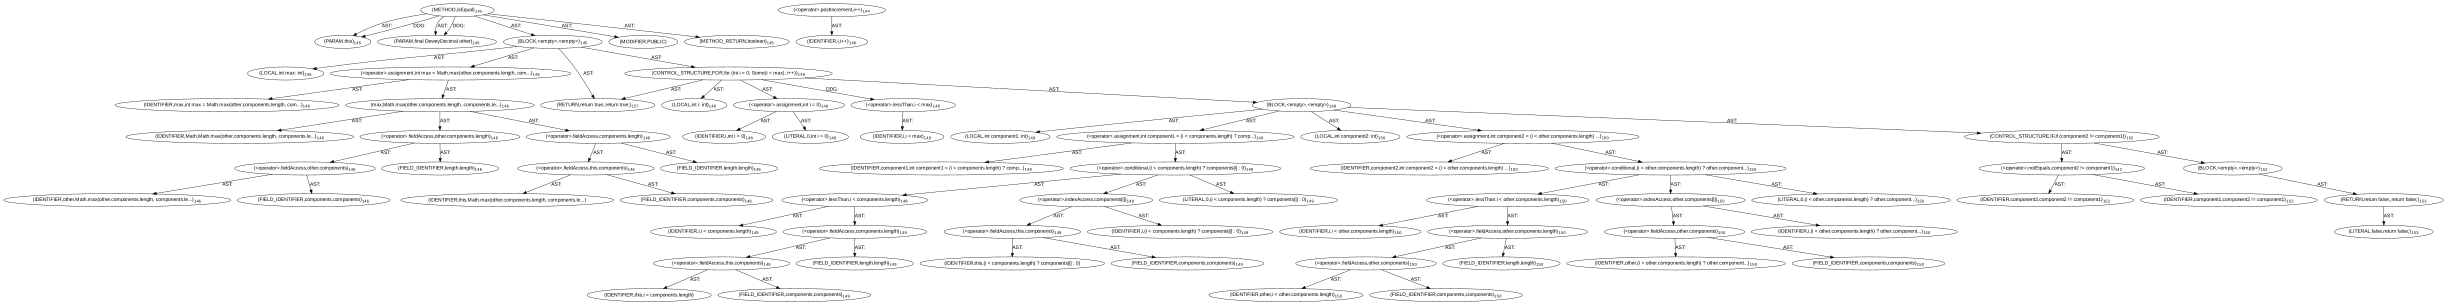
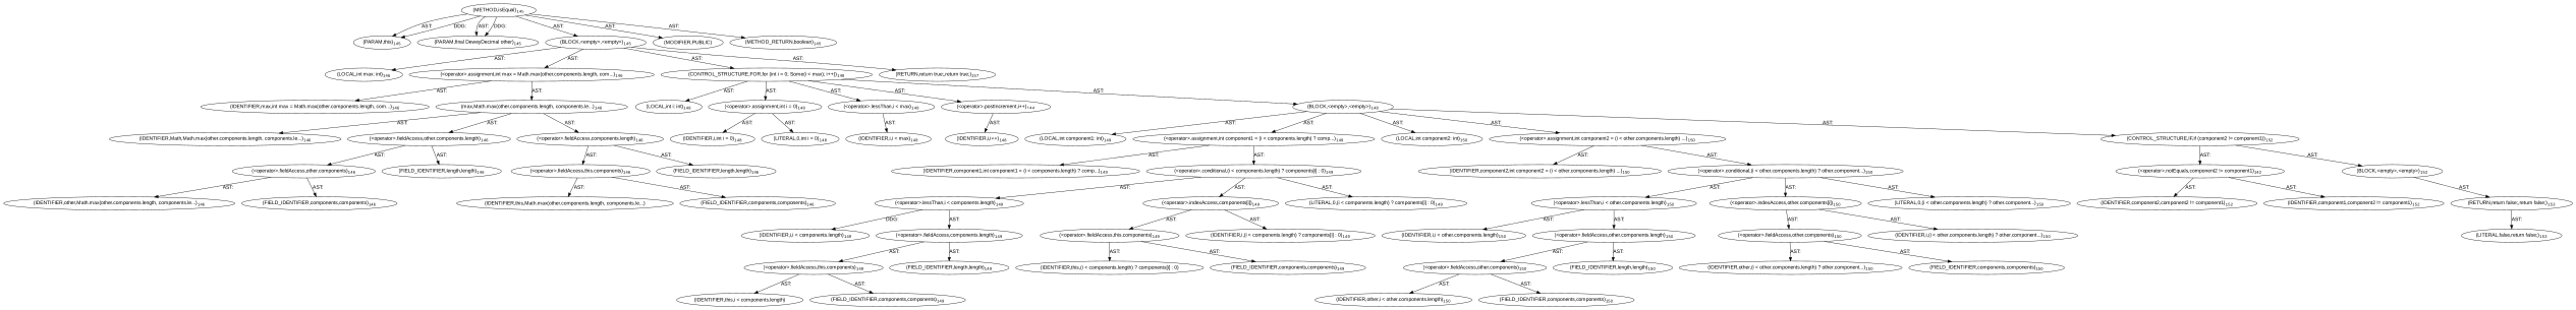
  digraph {
    fontname="Liberation Sans"
    node [fontname="Liberation Sans"]
    edge [fontname="Liberation Sans"]
    n1 [label=<(METHOD,isEqual)<SUB>145</SUB>>]
    n2 [label=<(PARAM,this)<SUB>145</SUB>>]
    n3 [label=<(PARAM,final DeweyDecimal other)<SUB>145</SUB>>]
    n4 [label=<(BLOCK,&lt;empty&gt;,&lt;empty&gt;)<SUB>145</SUB>>]
    n5 [label=<(MODIFIER,PUBLIC)>]
    n6 [label=<(METHOD_RETURN,boolean)<SUB>145</SUB>>]
    n7 [label=<(LOCAL,int max: int)<SUB>146</SUB>>]
    n8 [label=<(&lt;operator&gt;.assignment,int max = Math.max(other.components.length, com...)<SUB>146</SUB>>]
    n9 [label=<(CONTROL_STRUCTURE,FOR,for (int i = 0; Some(i &lt; max); i++))<SUB>148</SUB>>]
    n10 [label=<(RETURN,return true;,return true;)<SUB>157</SUB>>]
    n11 [label=<(IDENTIFIER,max,int max = Math.max(other.components.length, com...)<SUB>146</SUB>>]
    n12 [label=<(max,Math.max(other.components.length, components.le...)<SUB>146</SUB>>]
    n13 [label=<(LOCAL,int i: int)<SUB>148</SUB>>]
    n14 [label=<(&lt;operator&gt;.assignment,int i = 0)<SUB>148</SUB>>]
    n15 [label=<(&lt;operator&gt;.lessThan,i &lt; max)<SUB>148</SUB>>]
    n16 [label=<(&lt;operator&gt;.postIncrement,i++)<SUB>144</SUB>>]
    n17 [label=<(BLOCK,&lt;empty&gt;,&lt;empty&gt;)<SUB>148</SUB>>]
    n18 [label=<(IDENTIFIER,Math,Math.max(other.components.length, components.le...)<SUB>146</SUB>>]
    n19 [label=<(&lt;operator&gt;.fieldAccess,other.components.length)<SUB>146</SUB>>]
    n20 [label=<(&lt;operator&gt;.fieldAccess,components.length)<SUB>146</SUB>>]
    n21 [label=<(&lt;operator&gt;.fieldAccess,other.components)<SUB>146</SUB>>]
    n22 [label=<(FIELD_IDENTIFIER,length,length)<SUB>146</SUB>>]
    n23 [label=<(&lt;operator&gt;.fieldAccess,this.components)<SUB>146</SUB>>]
    n24 [label=<(FIELD_IDENTIFIER,length,length)<SUB>146</SUB>>]
    n25 [label=<(IDENTIFIER,other,Math.max(other.components.length, components.le...)<SUB>146</SUB>>]
    n26 [label=<(FIELD_IDENTIFIER,components,components)<SUB>146</SUB>>]
    n27 [label=<(IDENTIFIER,this,Math.max(other.components.length, components.le...)>]
    n28 [label=<(FIELD_IDENTIFIER,components,components)<SUB>146</SUB>>]
    n29 [label=<(IDENTIFIER,i,int i = 0)<SUB>148</SUB>>]
    n30 [label=<(LITERAL,0,int i = 0)<SUB>148</SUB>>]
    n31 [label=<(IDENTIFIER,i,i &lt; max)<SUB>148</SUB>>]
    n32 [label=<(IDENTIFIER,i,i++)<SUB>148</SUB>>]
    n33 [label=<(LOCAL,int component1: int)<SUB>149</SUB>>]
    n34 [label=<(&lt;operator&gt;.assignment,int component1 = (i &lt; components.length) ? comp...)<SUB>149</SUB>>]
    n35 [label=<(LOCAL,int component2: int)<SUB>150</SUB>>]
    n36 [label=<(&lt;operator&gt;.assignment,int component2 = (i &lt; other.components.length) ...)<SUB>150</SUB>>]
    n37 [label=<(CONTROL_STRUCTURE,IF,if (component2 != component1))<SUB>152</SUB>>]
    n38 [label=<(IDENTIFIER,component1,int component1 = (i &lt; components.length) ? comp...)<SUB>149</SUB>>]
    n39 [label=<(&lt;operator&gt;.conditional,(i &lt; components.length) ? components[i] : 0)<SUB>149</SUB>>]
    n40 [label=<(IDENTIFIER,component2,int component2 = (i &lt; other.components.length) ...)<SUB>150</SUB>>]
    n41 [label=<(&lt;operator&gt;.conditional,(i &lt; other.components.length) ? other.component...)<SUB>150</SUB>>]
    n42 [label=<(&lt;operator&gt;.notEquals,component2 != component1)<SUB>142</SUB>>]
    n43 [label=<(BLOCK,&lt;empty&gt;,&lt;empty&gt;)<SUB>152</SUB>>]
    n44 [label=<(&lt;operator&gt;.lessThan,i &lt; components.length)<SUB>149</SUB>>]
    n45 [label=<(&lt;operator&gt;.indexAccess,components[i])<SUB>149</SUB>>]
    n46 [label=<(LITERAL,0,(i &lt; components.length) ? components[i] : 0)<SUB>149</SUB>>]
    n47 [label=<(IDENTIFIER,i,i &lt; components.length)<SUB>149</SUB>>]
    n48 [label=<(&lt;operator&gt;.fieldAccess,components.length)<SUB>149</SUB>>]
    n49 [label=<(&lt;operator&gt;.fieldAccess,this.components)<SUB>149</SUB>>]
    n50 [label=<(IDENTIFIER,i,(i &lt; components.length) ? components[i] : 0)<SUB>149</SUB>>]
    n51 [label=<(&lt;operator&gt;.fieldAccess,this.components)<SUB>149</SUB>>]
    n52 [label=<(FIELD_IDENTIFIER,length,length)<SUB>149</SUB>>]
    n53 [label=<(IDENTIFIER,this,i &lt; components.length)>]
    n54 [label=<(FIELD_IDENTIFIER,components,components)<SUB>149</SUB>>]
    n55 [label=<(IDENTIFIER,this,(i &lt; components.length) ? components[i] : 0)>]
    n56 [label=<(FIELD_IDENTIFIER,components,components)<SUB>149</SUB>>]
    n57 [label=<(&lt;operator&gt;.lessThan,i &lt; other.components.length)<SUB>150</SUB>>]
    n58 [label=<(&lt;operator&gt;.indexAccess,other.components[i])<SUB>150</SUB>>]
    n59 [label=<(LITERAL,0,(i &lt; other.components.length) ? other.component...)<SUB>150</SUB>>]
    n60 [label=<(IDENTIFIER,i,i &lt; other.components.length)<SUB>150</SUB>>]
    n61 [label=<(&lt;operator&gt;.fieldAccess,other.components.length)<SUB>150</SUB>>]
    n62 [label=<(&lt;operator&gt;.fieldAccess,other.components)<SUB>150</SUB>>]
    n63 [label=<(IDENTIFIER,i,(i &lt; other.components.length) ? other.component...)<SUB>150</SUB>>]
    n64 [label=<(&lt;operator&gt;.fieldAccess,other.components)<SUB>150</SUB>>]
    n65 [label=<(FIELD_IDENTIFIER,length,length)<SUB>150</SUB>>]
    n66 [label=<(IDENTIFIER,other,i &lt; other.components.length)<SUB>150</SUB>>]
    n67 [label=<(FIELD_IDENTIFIER,components,components)<SUB>150</SUB>>]
    n68 [label=<(IDENTIFIER,other,(i &lt; other.components.length) ? other.component...)<SUB>150</SUB>>]
    n69 [label=<(FIELD_IDENTIFIER,components,components)<SUB>150</SUB>>]
    n70 [label=<(IDENTIFIER,component2,component2 != component1)<SUB>152</SUB>>]
    n71 [label=<(IDENTIFIER,component1,component2 != component1)<SUB>152</SUB>>]
    n72 [label=<(RETURN,return false;,return false;)<SUB>153</SUB>>]
    n73 [label=<(LITERAL,false,return false;)<SUB>153</SUB>>]
    n1 -> n2 [label="AST: "]
    n1 -> n2 [label="DDG: "]
    n1 -> n3 [label="AST: "]
    n1 -> n3 [label="DDG: "]
    n1 -> n4 [label="AST: "]
    n1 -> n5 [label="AST: "]
    n1 -> n6 [label="AST: "]
    n4 -> n7 [label="AST: "]
    n4 -> n8 [label="AST: "]
    n4 -> n9 [label="AST: "]
    n4 -> n10 [label="AST: "]
    n8 -> n11 [label="AST: "]
    n8 -> n12 [label="AST: "]
    n9 -> n13 [label="AST: "]
    n9 -> n14 [label="AST: "]
-   n9 -> n15 [label="DDG: "]
-   n9 -> n10 [label="AST: "]
+   n9 -> n15 [label="AST: "]
+   n9 -> n16 [label="AST: "]
    n9 -> n17 [label="AST: "]
    n12 -> n18 [label="AST: "]
    n12 -> n19 [label="AST: "]
    n12 -> n20 [label="AST: "]
    n14 -> n29 [label="AST: "]
    n14 -> n30 [label="AST: "]
    n15 -> n31 [label="AST: "]
    n16 -> n32 [label="AST: "]
    n17 -> n33 [label="AST: "]
    n17 -> n34 [label="AST: "]
    n17 -> n35 [label="AST: "]
    n17 -> n36 [label="AST: "]
    n17 -> n37 [label="AST: "]
    n19 -> n21 [label="AST: "]
    n19 -> n22 [label="AST: "]
    n20 -> n23 [label="AST: "]
    n20 -> n24 [label="AST: "]
    n21 -> n25 [label="AST: "]
    n21 -> n26 [label="AST: "]
    n23 -> n27 [label="AST: "]
    n23 -> n28 [label="AST: "]
    n34 -> n38 [label="AST: "]
    n34 -> n39 [label="AST: "]
    n36 -> n40 [label="AST: "]
    n36 -> n41 [label="AST: "]
    n37 -> n42 [label="AST: "]
    n37 -> n43 [label="AST: "]
    n39 -> n44 [label="AST: "]
    n39 -> n45 [label="AST: "]
    n39 -> n46 [label="AST: "]
    n41 -> n57 [label="AST: "]
    n41 -> n58 [label="AST: "]
    n41 -> n59 [label="AST: "]
    n42 -> n70 [label="AST: "]
    n42 -> n71 [label="AST: "]
    n43 -> n72 [label="AST: "]
-   n44 -> n47 [label="AST: "]
+   n44 -> n47 [label="DDG: "]
    n44 -> n48 [label="AST: "]
    n45 -> n49 [label="AST: "]
    n45 -> n50 [label="AST: "]
    n48 -> n51 [label="AST: "]
    n48 -> n52 [label="AST: "]
    n49 -> n55 [label="AST: "]
    n49 -> n56 [label="AST: "]
    n51 -> n53 [label="AST: "]
    n51 -> n54 [label="AST: "]
    n57 -> n60 [label="AST: "]
    n57 -> n61 [label="AST: "]
    n58 -> n62 [label="AST: "]
    n58 -> n63 [label="AST: "]
    n61 -> n64 [label="AST: "]
    n61 -> n65 [label="AST: "]
    n62 -> n68 [label="AST: "]
    n62 -> n69 [label="AST: "]
    n64 -> n66 [label="AST: "]
    n64 -> n67 [label="AST: "]
    n72 -> n73 [label="AST: "]
  }
